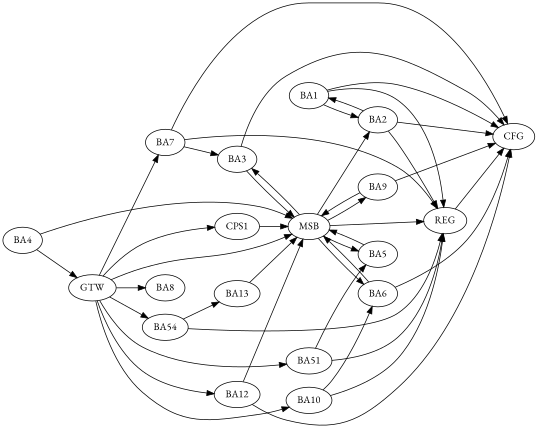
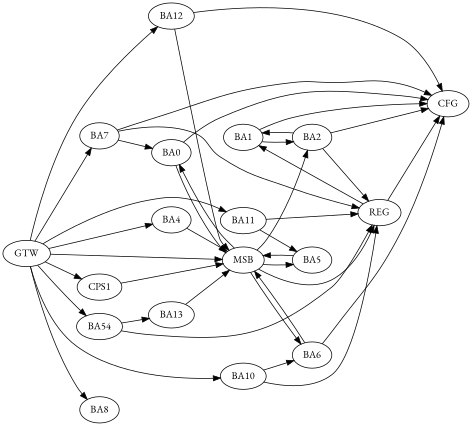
  strict digraph {
    fontname="EB Garamond"
    rankdir=LR
    node [fontname="EB Garamond"]
    edge [fontname="EB Garamond"]
    n1 [label=BA1]
    n2 [label=BA2]
    n3 [label=REG]
    n4 [label=CFG]
-   n5 [label=BA3]
+   n5 [label=BA0]
    n6 [label=MSB]
    n7 [label=BA5]
    n8 [label=BA6]
-   n9 [label=BA9]
    n10 [label=BA4]
    n11 [label=BA7]
    n12 [label=BA8]
    n13 [label=BA10]
-   n14 [label=BA51]
+   n14 [label=BA11]
    n15 [label=BA12]
    n16 [label=BA13]
    n17 [label=BA54]
    n18 [label=CPS1]
    n19 [label=GTW]
    n1 -> n2
-   n1 -> n3
+   n3 -> n1
    n1 -> n4
    n2 -> n1
    n2 -> n3
    n2 -> n4
    n3 -> n4
    n5 -> n4
    n5 -> n6
    n6 -> n2
    n6 -> n3
    n6 -> n5
    n6 -> n7
    n6 -> n8
-   n6 -> n9
    n7 -> n6
    n8 -> n4
    n8 -> n6
-   n9 -> n4
-   n9 -> n6
    n10 -> n6
    n11 -> n3
    n11 -> n4
    n11 -> n5
    n13 -> n3
    n13 -> n8
    n14 -> n3
    n14 -> n7
    n15 -> n4
    n15 -> n6
    n16 -> n6
    n17 -> n3
    n17 -> n16
    n18 -> n6
    n19 -> n6
-   n10 -> n19
+   n19 -> n10
    n19 -> n11
    n19 -> n12
    n19 -> n13
    n19 -> n14
    n19 -> n15
    n19 -> n17
    n19 -> n18
  }
